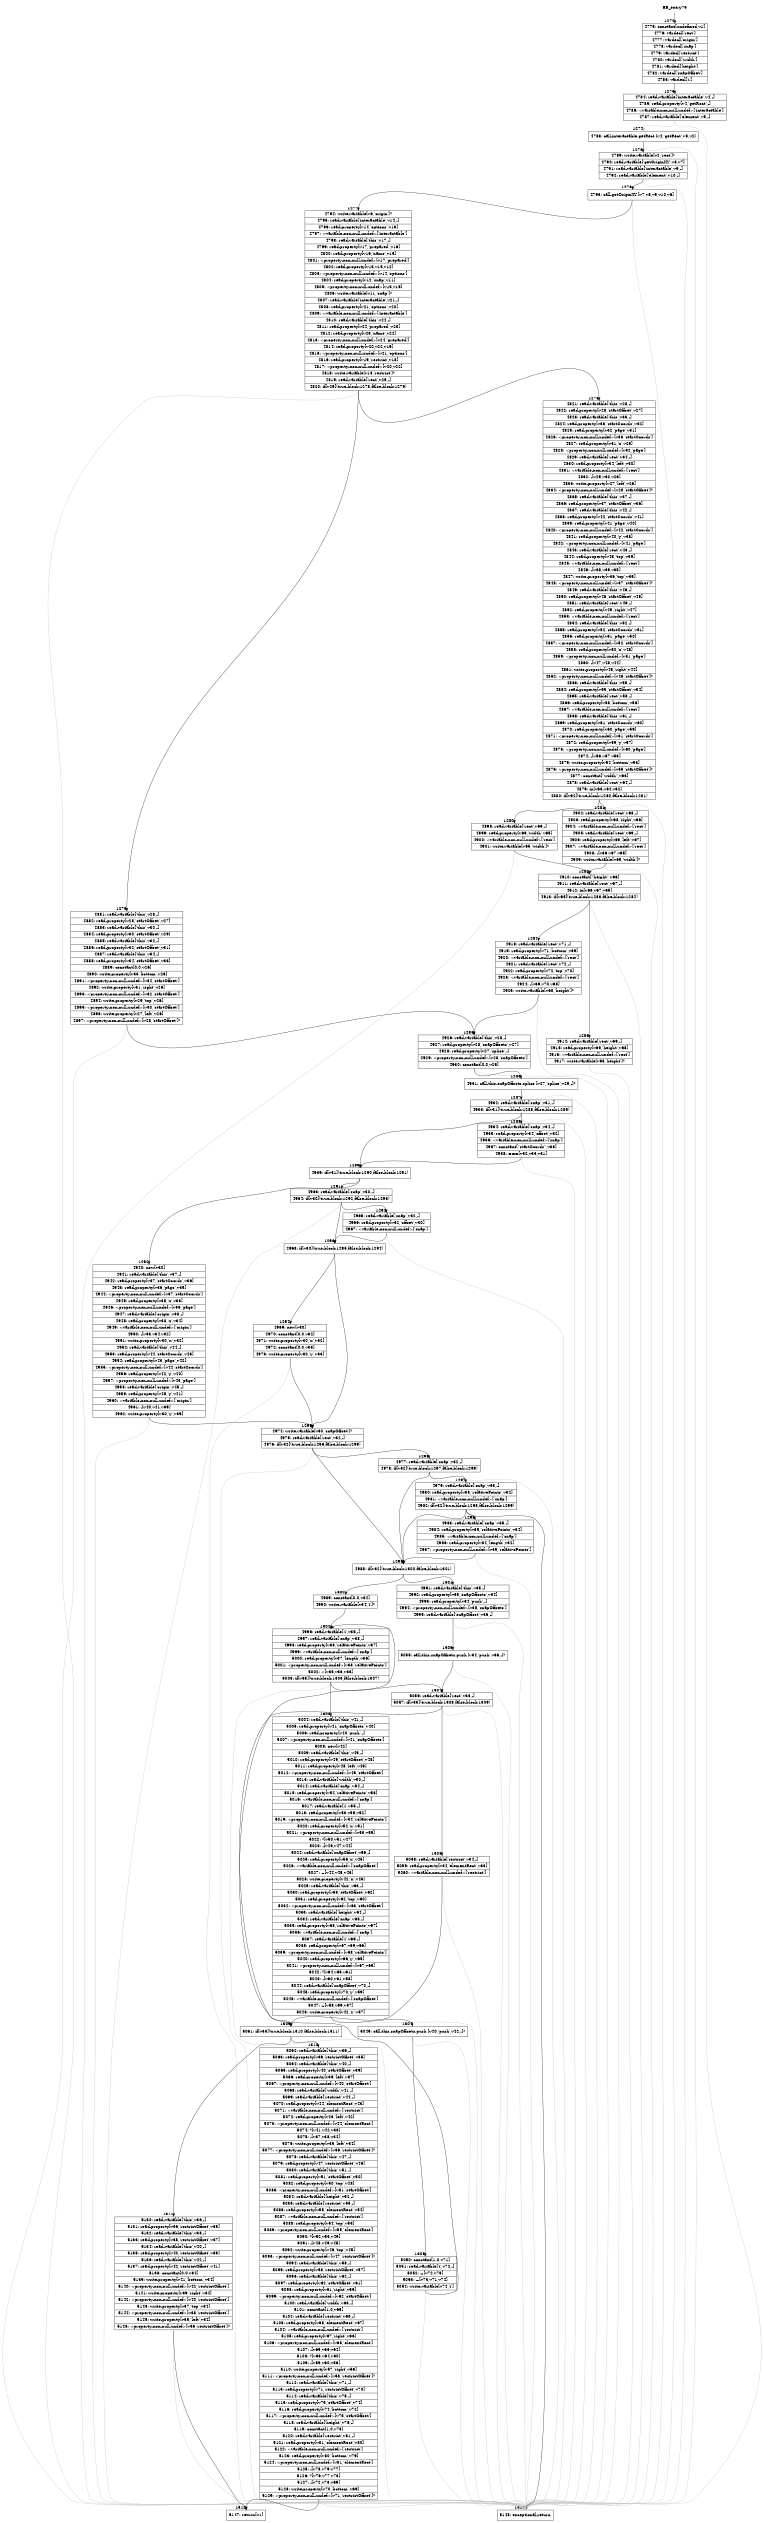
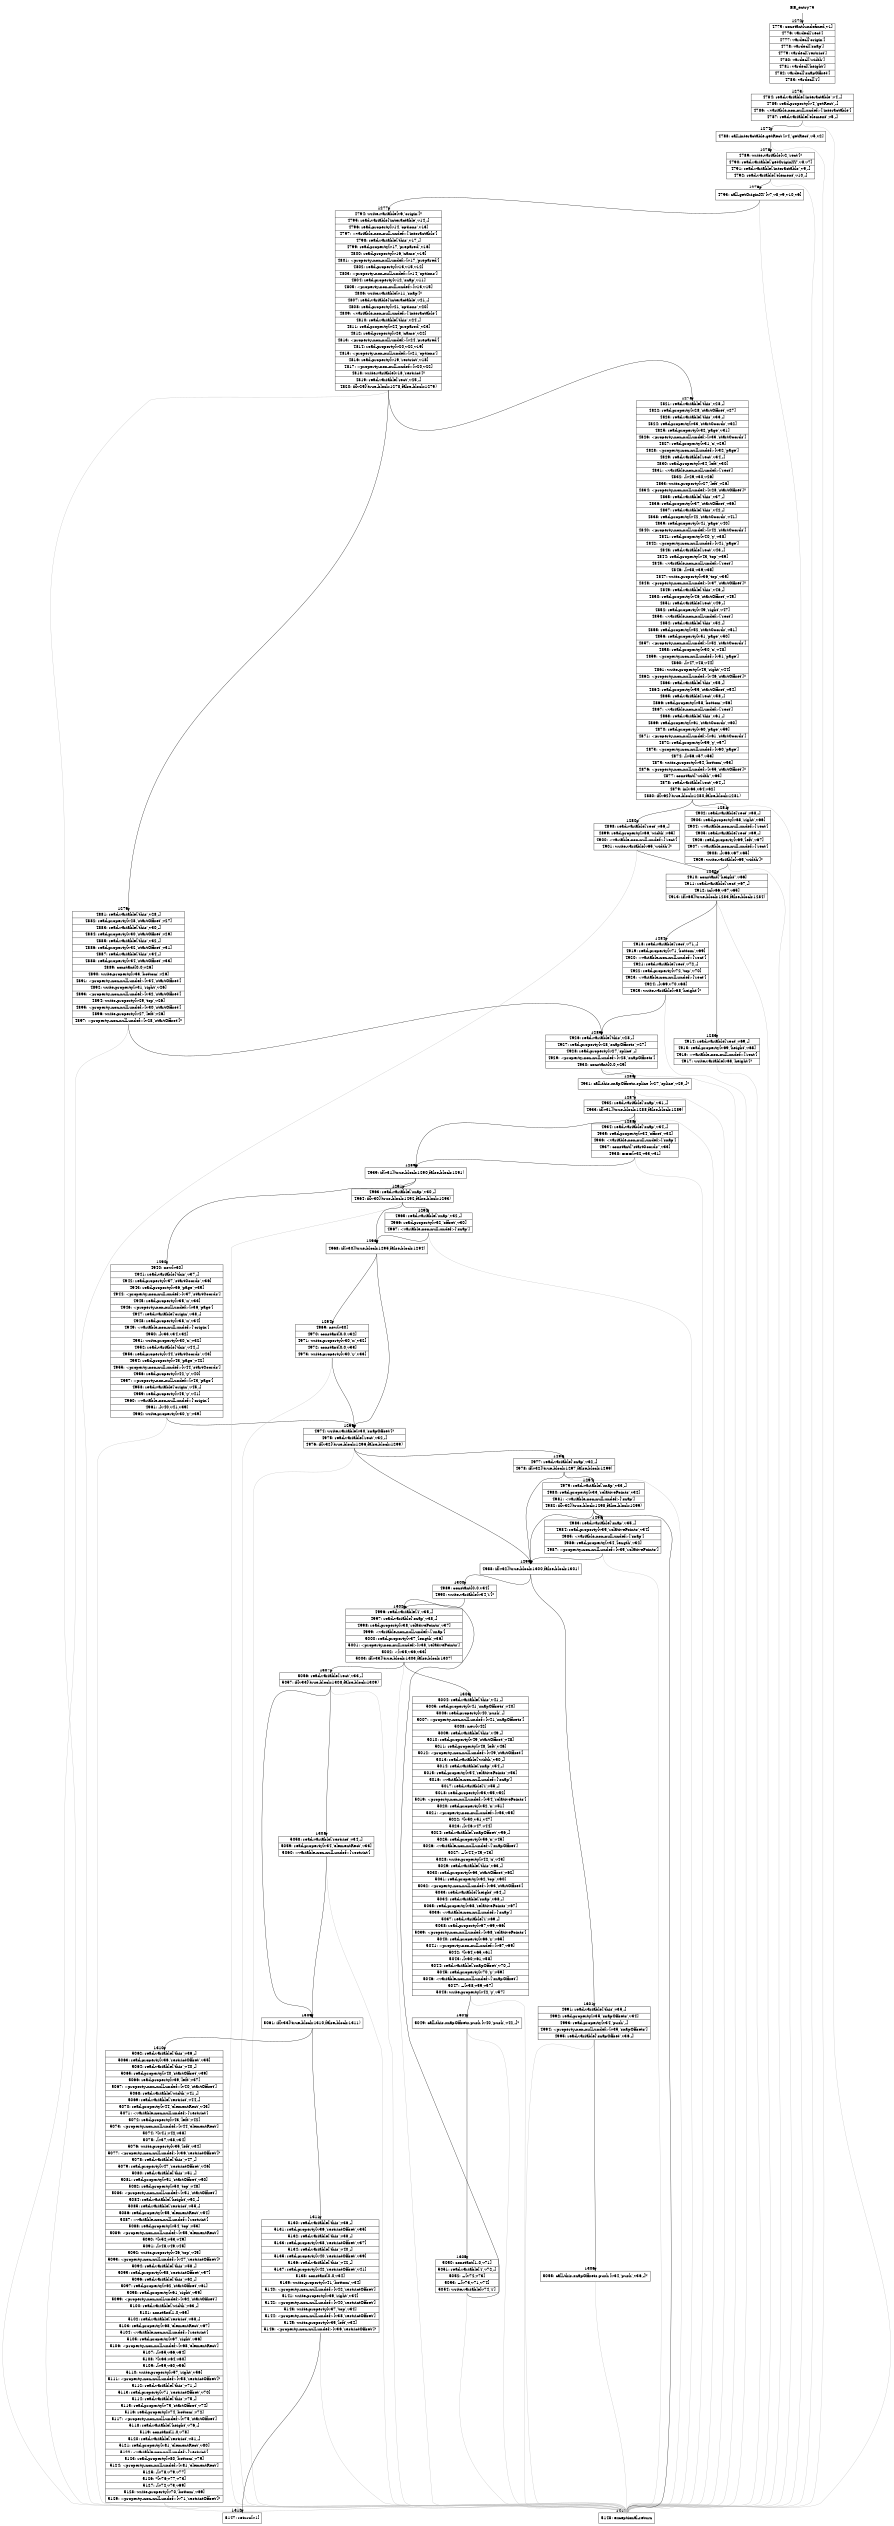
  digraph {
    rankdir=TD
    node [shape=record]
    edge [headport=n tailport=s]
    n1 [label=BB_entry75 shape=none]
    n2 [label="{4775: constant[undefined,v1]|4776: vardecl['rect']|4777: vardecl['origin']|4778: vardecl['snap']|4779: vardecl['restrict']|4780: vardecl['width']|4781: vardecl['height']|4782: vardecl['snapOffset']|4783: vardecl['i']}"]
    n3 [label="{4784: read-variable['interactable',v4,-]|4785: read-property[v4,'getRect',-]|4786: \<variable-non-null-undef\>['interactable']|4787: read-variable['element',v5,-]}"]
    n4 [label="{4788: call-interactable.getRect [v4,'getRect',v5,v2]}"]
    n5 [label="{5148: exceptional-return}"]
    n6 [label="{4789: write-variable[v2,'rect']*|4790: read-variable['getOriginXY',v8,v7]|4791: read-variable['interactable',v9,-]|4792: read-variable['element',v10,-]}"]
    n7 [label="{4793: call-getOriginXY [v7,v8,v9,v10,v6]}"]
    n8 [label="{4794: write-variable[v6,'origin']*|4795: read-variable['interactable',v14,-]|4796: read-property[v14,'options',v13]|4797: \<variable-non-null-undef\>['interactable']|4798: read-variable['this',v17,-]|4799: read-property[v17,'prepared',v16]|4800: read-property[v16,'name',v15]|4801: \<property-non-null-undef\>[v17,'prepared']|4802: read-property[v13,v15,v12]|4803: \<property-non-null-undef\>[v14,'options']|4804: read-property[v12,'snap',v11]|4805: \<property-non-null-undef\>[v13,v15]|4806: write-variable[v11,'snap']*|4807: read-variable['interactable',v21,-]|4808: read-property[v21,'options',v20]|4809: \<variable-non-null-undef\>['interactable']|4810: read-variable['this',v24,-]|4811: read-property[v24,'prepared',v23]|4812: read-property[v23,'name',v22]|4813: \<property-non-null-undef\>[v24,'prepared']|4814: read-property[v20,v22,v19]|4815: \<property-non-null-undef\>[v21,'options']|4816: read-property[v19,'restrict',v18]|4817: \<property-non-null-undef\>[v20,v22]|4818: write-variable[v18,'restrict']*|4819: read-variable['rect',v25,-]|4820: if[v25](true-block:1278,false-block:1279)}"]
    n9 [label="{4821: read-variable['this',v28,-]|4822: read-property[v28,'startOffset',v27]|4823: read-variable['this',v33,-]|4824: read-property[v33,'startCoords',v32]|4825: read-property[v32,'page',v31]|4826: \<property-non-null-undef\>[v33,'startCoords']|4827: read-property[v31,'x',v29]|4828: \<property-non-null-undef\>[v32,'page']|4829: read-variable['rect',v34,-]|4830: read-property[v34,'left',v30]|4831: \<variable-non-null-undef\>['rect']|4832: -[v29,v30,v26]|4833: write-property[v27,'left',v26]|4834: \<property-non-null-undef\>[v28,'startOffset']*|4835: read-variable['this',v37,-]|4836: read-property[v37,'startOffset',v36]|4837: read-variable['this',v42,-]|4838: read-property[v42,'startCoords',v41]|4839: read-property[v41,'page',v40]|4840: \<property-non-null-undef\>[v42,'startCoords']|4841: read-property[v40,'y',v38]|4842: \<property-non-null-undef\>[v41,'page']|4843: read-variable['rect',v43,-]|4844: read-property[v43,'top',v39]|4845: \<variable-non-null-undef\>['rect']|4846: -[v38,v39,v35]|4847: write-property[v36,'top',v35]|4848: \<property-non-null-undef\>[v37,'startOffset']*|4849: read-variable['this',v46,-]|4850: read-property[v46,'startOffset',v45]|4851: read-variable['rect',v49,-]|4852: read-property[v49,'right',v47]|4853: \<variable-non-null-undef\>['rect']|4854: read-variable['this',v52,-]|4855: read-property[v52,'startCoords',v51]|4856: read-property[v51,'page',v50]|4857: \<property-non-null-undef\>[v52,'startCoords']|4858: read-property[v50,'x',v48]|4859: \<property-non-null-undef\>[v51,'page']|4860: -[v47,v48,v44]|4861: write-property[v45,'right',v44]|4862: \<property-non-null-undef\>[v46,'startOffset']*|4863: read-variable['this',v55,-]|4864: read-property[v55,'startOffset',v54]|4865: read-variable['rect',v58,-]|4866: read-property[v58,'bottom',v56]|4867: \<variable-non-null-undef\>['rect']|4868: read-variable['this',v61,-]|4869: read-property[v61,'startCoords',v60]|4870: read-property[v60,'page',v59]|4871: \<property-non-null-undef\>[v61,'startCoords']|4872: read-property[v59,'y',v57]|4873: \<property-non-null-undef\>[v60,'page']|4874: -[v56,v57,v53]|4875: write-property[v54,'bottom',v53]|4876: \<property-non-null-undef\>[v55,'startOffset']*|4877: constant[\"width\",v63]|4878: read-variable['rect',v64,-]|4879: in[v63,v64,v62]|4880: if[v62](true-block:1280,false-block:1281)}"]
    n10 [label="{4881: read-variable['this',v28,-]|4882: read-property[v28,'startOffset',v27]|4883: read-variable['this',v30,-]|4884: read-property[v30,'startOffset',v29]|4885: read-variable['this',v32,-]|4886: read-property[v32,'startOffset',v31]|4887: read-variable['this',v34,-]|4888: read-property[v34,'startOffset',v33]|4889: constant[0.0,v26]|4890: write-property[v33,'bottom',v26]|4891: \<property-non-null-undef\>[v34,'startOffset']|4892: write-property[v31,'right',v26]|4893: \<property-non-null-undef\>[v32,'startOffset']|4894: write-property[v29,'top',v26]|4895: \<property-non-null-undef\>[v30,'startOffset']|4896: write-property[v27,'left',v26]|4897: \<property-non-null-undef\>[v28,'startOffset']*}"]
    n11 [label="{4898: read-variable['rect',v66,-]|4899: read-property[v66,'width',v65]|4900: \<variable-non-null-undef\>['rect']|4901: write-variable[v65,'width']*}"]
    n12 [label="{4902: read-variable['rect',v68,-]|4903: read-property[v68,'right',v66]|4904: \<variable-non-null-undef\>['rect']|4905: read-variable['rect',v69,-]|4906: read-property[v69,'left',v67]|4907: \<variable-non-null-undef\>['rect']|4908: -[v66,v67,v65]|4909: write-variable[v65,'width']*}"]
    n13 [label="{4926: read-variable['this',v28,-]|4927: read-property[v28,'snapOffsets',v27]|4928: read-property[v27,'splice',-]|4929: \<property-non-null-undef\>[v28,'snapOffsets']|4930: constant[0.0,v29]}"]
    n14 [label="{4910: constant[\"height\",v66]|4911: read-variable['rect',v67,-]|4912: in[v66,v67,v65]|4913: if[v65](true-block:1283,false-block:1284)}"]
    n15 [label="{4931: call-this.snapOffsets.splice [v27,'splice',v29,-]*}"]
    n16 [label="{4914: read-variable['rect',v69,-]|4915: read-property[v69,'height',v68]|4916: \<variable-non-null-undef\>['rect']|4917: write-variable[v68,'height']*}"]
    n17 [label="{4918: read-variable['rect',v71,-]|4919: read-property[v71,'bottom',v69]|4920: \<variable-non-null-undef\>['rect']|4921: read-variable['rect',v72,-]|4922: read-property[v72,'top',v70]|4923: \<variable-non-null-undef\>['rect']|4924: -[v69,v70,v68]|4925: write-variable[v68,'height']*}"]
    n18 [label="{4932: read-variable['snap',v31,-]|4933: if[v31](true-block:1288,false-block:1289)}"]
    n19 [label="{4939: if[v31](true-block:1290,false-block:1291)}"]
    n20 [label="{4934: read-variable['snap',v34,-]|4935: read-property[v34,'offset',v32]|4936: \<variable-non-null-undef\>['snap']|4937: constant[\"startCoords\",v33]|4938: ===[v32,v33,v31]}"]
    n21 [label="{4940: new[v30]|4941: read-variable['this',v37,-]|4942: read-property[v37,'startCoords',v36]|4943: read-property[v36,'page',v35]|4944: \<property-non-null-undef\>[v37,'startCoords']|4945: read-property[v35,'x',v33]|4946: \<property-non-null-undef\>[v36,'page']|4947: read-variable['origin',v38,-]|4948: read-property[v38,'x',v34]|4949: \<variable-non-null-undef\>['origin']|4950: -[v33,v34,v32]|4951: write-property[v30,'x',v32]|4952: read-variable['this',v44,-]|4953: read-property[v44,'startCoords',v43]|4954: read-property[v43,'page',v42]|4955: \<property-non-null-undef\>[v44,'startCoords']|4956: read-property[v42,'y',v40]|4957: \<property-non-null-undef\>[v43,'page']|4958: read-variable['origin',v45,-]|4959: read-property[v45,'y',v41]|4960: \<variable-non-null-undef\>['origin']|4961: -[v40,v41,v39]|4962: write-property[v30,'y',v39]}"]
    n22 [label="{4963: read-variable['snap',v30,-]|4964: if[v30](true-block:1292,false-block:1293)}"]
    n23 [label="{4974: write-variable[v30,'snapOffset']*|4975: read-variable['rect',v32,-]|4976: if[v32](true-block:1296,false-block:1299)}"]
    n24 [label="{4968: if[v30](true-block:1295,false-block:1294)}"]
    n25 [label="{4965: read-variable['snap',v32,-]|4966: read-property[v32,'offset',v30]|4967: \<variable-non-null-undef\>['snap']}"]
    n26 [label="{4988: if[v32](true-block:1300,false-block:1301)}"]
    n27 [label="{4977: read-variable['snap',v32,-]|4978: if[v32](true-block:1297,false-block:1299)}"]
    n28 [label="{4969: new[v30]|4970: constant[0.0,v32]|4971: write-property[v30,'x',v32]|4972: constant[0.0,v33]|4973: write-property[v30,'y',v33]}"]
    n29 [label="{4989: constant[0.0,v34]|4990: write-variable[v34,'i']*}"]
    n30 [label="{4991: read-variable['this',v35,-]|4992: read-property[v35,'snapOffsets',v34]|4993: read-property[v34,'push',-]|4994: \<property-non-null-undef\>[v35,'snapOffsets']|4995: read-variable['snapOffset',v36,-]}"]
    n31 [label="{4979: read-variable['snap',v33,-]|4980: read-property[v33,'relativePoints',v32]|4981: \<variable-non-null-undef\>['snap']|4982: if[v32](true-block:1298,false-block:1299)}"]
    n32 [label="{4996: read-variable['i',v35,-]|4997: read-variable['snap',v38,-]|4998: read-property[v38,'relativePoints',v37]|4999: \<variable-non-null-undef\>['snap']|5000: read-property[v37,'length',v36]|5001: \<property-non-null-undef\>[v38,'relativePoints']|5002: \<[v35,v36,v33]|5003: if[v33](true-block:1303,false-block:1307)}"]
    n33 [label="{5055: call-this.snapOffsets.push [v34,'push',v36,-]*}"]
    n34 [label="{4983: read-variable['snap',v35,-]|4984: read-property[v35,'relativePoints',v34]|4985: \<variable-non-null-undef\>['snap']|4986: read-property[v34,'length',v32]|4987: \<property-non-null-undef\>[v35,'relativePoints']}"]
    n35 [label="{5004: read-variable['this',v41,-]|5005: read-property[v41,'snapOffsets',v40]|5006: read-property[v40,'push',-]|5007: \<property-non-null-undef\>[v41,'snapOffsets']|5008: new[v42]|5009: read-variable['this',v49,-]|5010: read-property[v49,'startOffset',v48]|5011: read-property[v48,'left',v46]|5012: \<property-non-null-undef\>[v49,'startOffset']|5013: read-variable['width',v50,-]|5014: read-variable['snap',v54,-]|5015: read-property[v54,'relativePoints',v53]|5016: \<variable-non-null-undef\>['snap']|5017: read-variable['i',v55,-]|5018: read-property[v53,v55,v52]|5019: \<property-non-null-undef\>[v54,'relativePoints']|5020: read-property[v52,'x',v51]|5021: \<property-non-null-undef\>[v53,v55]|5022: *[v50,v51,v47]|5023: -[v46,v47,v44]|5024: read-variable['snapOffset',v56,-]|5025: read-property[v56,'x',v45]|5026: \<variable-non-null-undef\>['snapOffset']|5027: +[v44,v45,v43]|5028: write-property[v42,'x',v43]|5029: read-variable['this',v63,-]|5030: read-property[v63,'startOffset',v62]|5031: read-property[v62,'top',v60]|5032: \<property-non-null-undef\>[v63,'startOffset']|5033: read-variable['height',v64,-]|5034: read-variable['snap',v68,-]|5035: read-property[v68,'relativePoints',v67]|5036: \<variable-non-null-undef\>['snap']|5037: read-variable['i',v69,-]|5038: read-property[v67,v69,v66]|5039: \<property-non-null-undef\>[v68,'relativePoints']|5040: read-property[v66,'y',v65]|5041: \<property-non-null-undef\>[v67,v69]|5042: *[v64,v65,v61]|5043: -[v60,v61,v58]|5044: read-variable['snapOffset',v70,-]|5045: read-property[v70,'y',v59]|5046: \<variable-non-null-undef\>['snapOffset']|5047: +[v58,v59,v57]|5048: write-property[v42,'y',v57]}"]
    n36 [label="{5056: read-variable['rect',v33,-]|5057: if[v33](true-block:1308,false-block:1309)}"]
    n37 [label="{5049: call-this.snapOffsets.push [v40,'push',v42,-]*}"]
    n38 [label="{5061: if[v33](true-block:1310,false-block:1311)}"]
    n39 [label="{5058: read-variable['restrict',v34,-]|5059: read-property[v34,'elementRect',v33]|5060: \<variable-non-null-undef\>['restrict']}"]
    n40 [label="{5050: constant[1.0,v71]|5051: read-variable['i',v72,-]|5052: +[v72,v73]|5053: +[v73,v71,v74]|5054: write-variable[v74,'i']}"]
    n41 [label="{5062: read-variable['this',v36,-]|5063: read-property[v36,'restrictOffset',v35]|5064: read-variable['this',v40,-]|5065: read-property[v40,'startOffset',v39]|5066: read-property[v39,'left',v37]|5067: \<property-non-null-undef\>[v40,'startOffset']|5068: read-variable['width',v41,-]|5069: read-variable['restrict',v44,-]|5070: read-property[v44,'elementRect',v43]|5071: \<variable-non-null-undef\>['restrict']|5072: read-property[v43,'left',v42]|5073: \<property-non-null-undef\>[v44,'elementRect']|5074: *[v41,v42,v38]|5075: -[v37,v38,v34]|5076: write-property[v35,'left',v34]|5077: \<property-non-null-undef\>[v36,'restrictOffset']*|5078: read-variable['this',v47,-]|5079: read-property[v47,'restrictOffset',v46]|5080: read-variable['this',v51,-]|5081: read-property[v51,'startOffset',v50]|5082: read-property[v50,'top',v48]|5083: \<property-non-null-undef\>[v51,'startOffset']|5084: read-variable['height',v52,-]|5085: read-variable['restrict',v55,-]|5086: read-property[v55,'elementRect',v54]|5087: \<variable-non-null-undef\>['restrict']|5088: read-property[v54,'top',v53]|5089: \<property-non-null-undef\>[v55,'elementRect']|5090: *[v52,v53,v49]|5091: -[v48,v49,v45]|5092: write-property[v46,'top',v45]|5093: \<property-non-null-undef\>[v47,'restrictOffset']*|5094: read-variable['this',v58,-]|5095: read-property[v58,'restrictOffset',v57]|5096: read-variable['this',v62,-]|5097: read-property[v62,'startOffset',v61]|5098: read-property[v61,'right',v59]|5099: \<property-non-null-undef\>[v62,'startOffset']|5100: read-variable['width',v63,-]|5101: constant[1.0,v65]|5102: read-variable['restrict',v68,-]|5103: read-property[v68,'elementRect',v67]|5104: \<variable-non-null-undef\>['restrict']|5105: read-property[v67,'right',v66]|5106: \<property-non-null-undef\>[v68,'elementRect']|5107: -[v65,v66,v64]|5108: *[v63,v64,v60]|5109: -[v59,v60,v56]|5110: write-property[v57,'right',v56]|5111: \<property-non-null-undef\>[v58,'restrictOffset']*|5112: read-variable['this',v71,-]|5113: read-property[v71,'restrictOffset',v70]|5114: read-variable['this',v75,-]|5115: read-property[v75,'startOffset',v74]|5116: read-property[v74,'bottom',v72]|5117: \<property-non-null-undef\>[v75,'startOffset']|5118: read-variable['height',v76,-]|5119: constant[1.0,v78]|5120: read-variable['restrict',v81,-]|5121: read-property[v81,'elementRect',v80]|5122: \<variable-non-null-undef\>['restrict']|5123: read-property[v80,'bottom',v79]|5124: \<property-non-null-undef\>[v81,'elementRect']|5125: -[v78,v79,v77]|5126: *[v76,v77,v73]|5127: -[v72,v73,v69]|5128: write-property[v70,'bottom',v69]|5129: \<property-non-null-undef\>[v71,'restrictOffset']*}"]
    n42 [label="{5130: read-variable['this',v36,-]|5131: read-property[v36,'restrictOffset',v35]|5132: read-variable['this',v38,-]|5133: read-property[v38,'restrictOffset',v37]|5134: read-variable['this',v40,-]|5135: read-property[v40,'restrictOffset',v39]|5136: read-variable['this',v42,-]|5137: read-property[v42,'restrictOffset',v41]|5138: constant[0.0,v34]|5139: write-property[v41,'bottom',v34]|5140: \<property-non-null-undef\>[v42,'restrictOffset']|5141: write-property[v39,'right',v34]|5142: \<property-non-null-undef\>[v40,'restrictOffset']|5143: write-property[v37,'top',v34]|5144: \<property-non-null-undef\>[v38,'restrictOffset']|5145: write-property[v35,'left',v34]|5146: \<property-non-null-undef\>[v36,'restrictOffset']*}"]
    n43 [label="{5147: return[v1]}"]
    n1 -> n2 [headlabel="    1272"]
-   n2 -> n3 [headlabel="      1273"]
-   n3 -> n4 [headlabel="      1274" color=gray]
+   n2 -> n3 [headlabel="      1273" color=gray]
+   n3 -> n4 [headlabel="      1274"]
    n3 -> n5 [color=gray headlabel="      1313"]
    n4 -> n5 [color=gray]
    n4 -> n6 [headlabel="      1275"]
    n6 -> n5 [color=gray]
    n6 -> n7 [headlabel="      1276"]
    n7 -> n5 [color=gray]
    n7 -> n8 [headlabel="      1277"]
    n8 -> n5 [color=gray]
    n8 -> n9 [headlabel="      1278"]
    n8 -> n10 [headlabel="      1279"]
    n9 -> n5 [color=gray]
    n9 -> n11 [headlabel="      1280"]
    n9 -> n12 [headlabel="      1281"]
    n10 -> n5 [color=gray]
    n10 -> n13 [headlabel="      1285"]
    n11 -> n5 [color=gray]
    n11 -> n14 [headlabel="      1282"]
    n12 -> n5 [color=gray]
    n12 -> n14
    n13 -> n5 [color=gray]
    n13 -> n15 [headlabel="      1286"]
    n14 -> n5 [color=gray]
    n14 -> n16 [headlabel="      1283"]
    n14 -> n17 [headlabel="      1284"]
    n15 -> n5 [color=gray]
    n15 -> n18 [headlabel="      1287"]
    n16 -> n5 [color=gray]
    n17 -> n5 [color=gray]
    n17 -> n13
    n18 -> n5 [color=gray]
    n18 -> n19 [headlabel="      1289"]
    n18 -> n20 [headlabel="      1288"]
    n19 -> n21 [headlabel="      1290"]
    n19 -> n22 [headlabel="      1291"]
    n20 -> n5 [color=gray]
    n20 -> n19
    n21 -> n5 [color=gray]
    n21 -> n23 [headlabel="      1295"]
    n22 -> n5 [color=gray]
    n22 -> n24 [headlabel="      1293"]
    n22 -> n25 [headlabel="      1292"]
    n23 -> n5 [color=gray]
    n23 -> n26 [headlabel="      1299"]
    n23 -> n27 [headlabel="      1296"]
    n24 -> n23
    n24 -> n28 [headlabel="      1294"]
    n25 -> n5 [color=gray]
    n25 -> n24
    n26 -> n29 [headlabel="      1300"]
    n26 -> n30 [headlabel="      1301"]
    n27 -> n5 [color=gray]
    n27 -> n26
    n27 -> n31 [headlabel="      1297"]
    n28 -> n5 [color=gray]
    n28 -> n23
    n29 -> n32 [headlabel="      1302"]
    n30 -> n5 [color=gray]
    n30 -> n33 [headlabel="      1306"]
    n31 -> n5 [color=black]
    n31 -> n26
    n31 -> n34 [headlabel="      1298"]
    n32 -> n5 [color=gray]
    n32 -> n35 [headlabel="      1303"]
    n32 -> n36 [headlabel="      1307"]
    n33 -> n5 [color=gray]
-   n33 -> n36
    n34 -> n5 [color=gray]
    n34 -> n26
    n35 -> n5 [color=gray]
    n35 -> n37 [headlabel="      1304"]
    n36 -> n5 [color=gray]
    n36 -> n38 [headlabel="      1309"]
    n36 -> n39 [headlabel="      1308"]
    n37 -> n5 [color=gray]
    n37 -> n40 [headlabel="      1305"]
    n38 -> n41 [headlabel="      1310"]
    n38 -> n42 [headlabel="      1311"]
    n39 -> n5 [color=gray]
    n39 -> n38
    n40 -> n5 [color=gray]
    n40 -> n32
    n41 -> n5 [color=gray]
-   n41 -> n43 [headlabel="      1312"]
+   n41 -> n43 [headlabel="      1312" color=gray]
    n42 -> n5 [color=gray]
    n42 -> n43
  }
